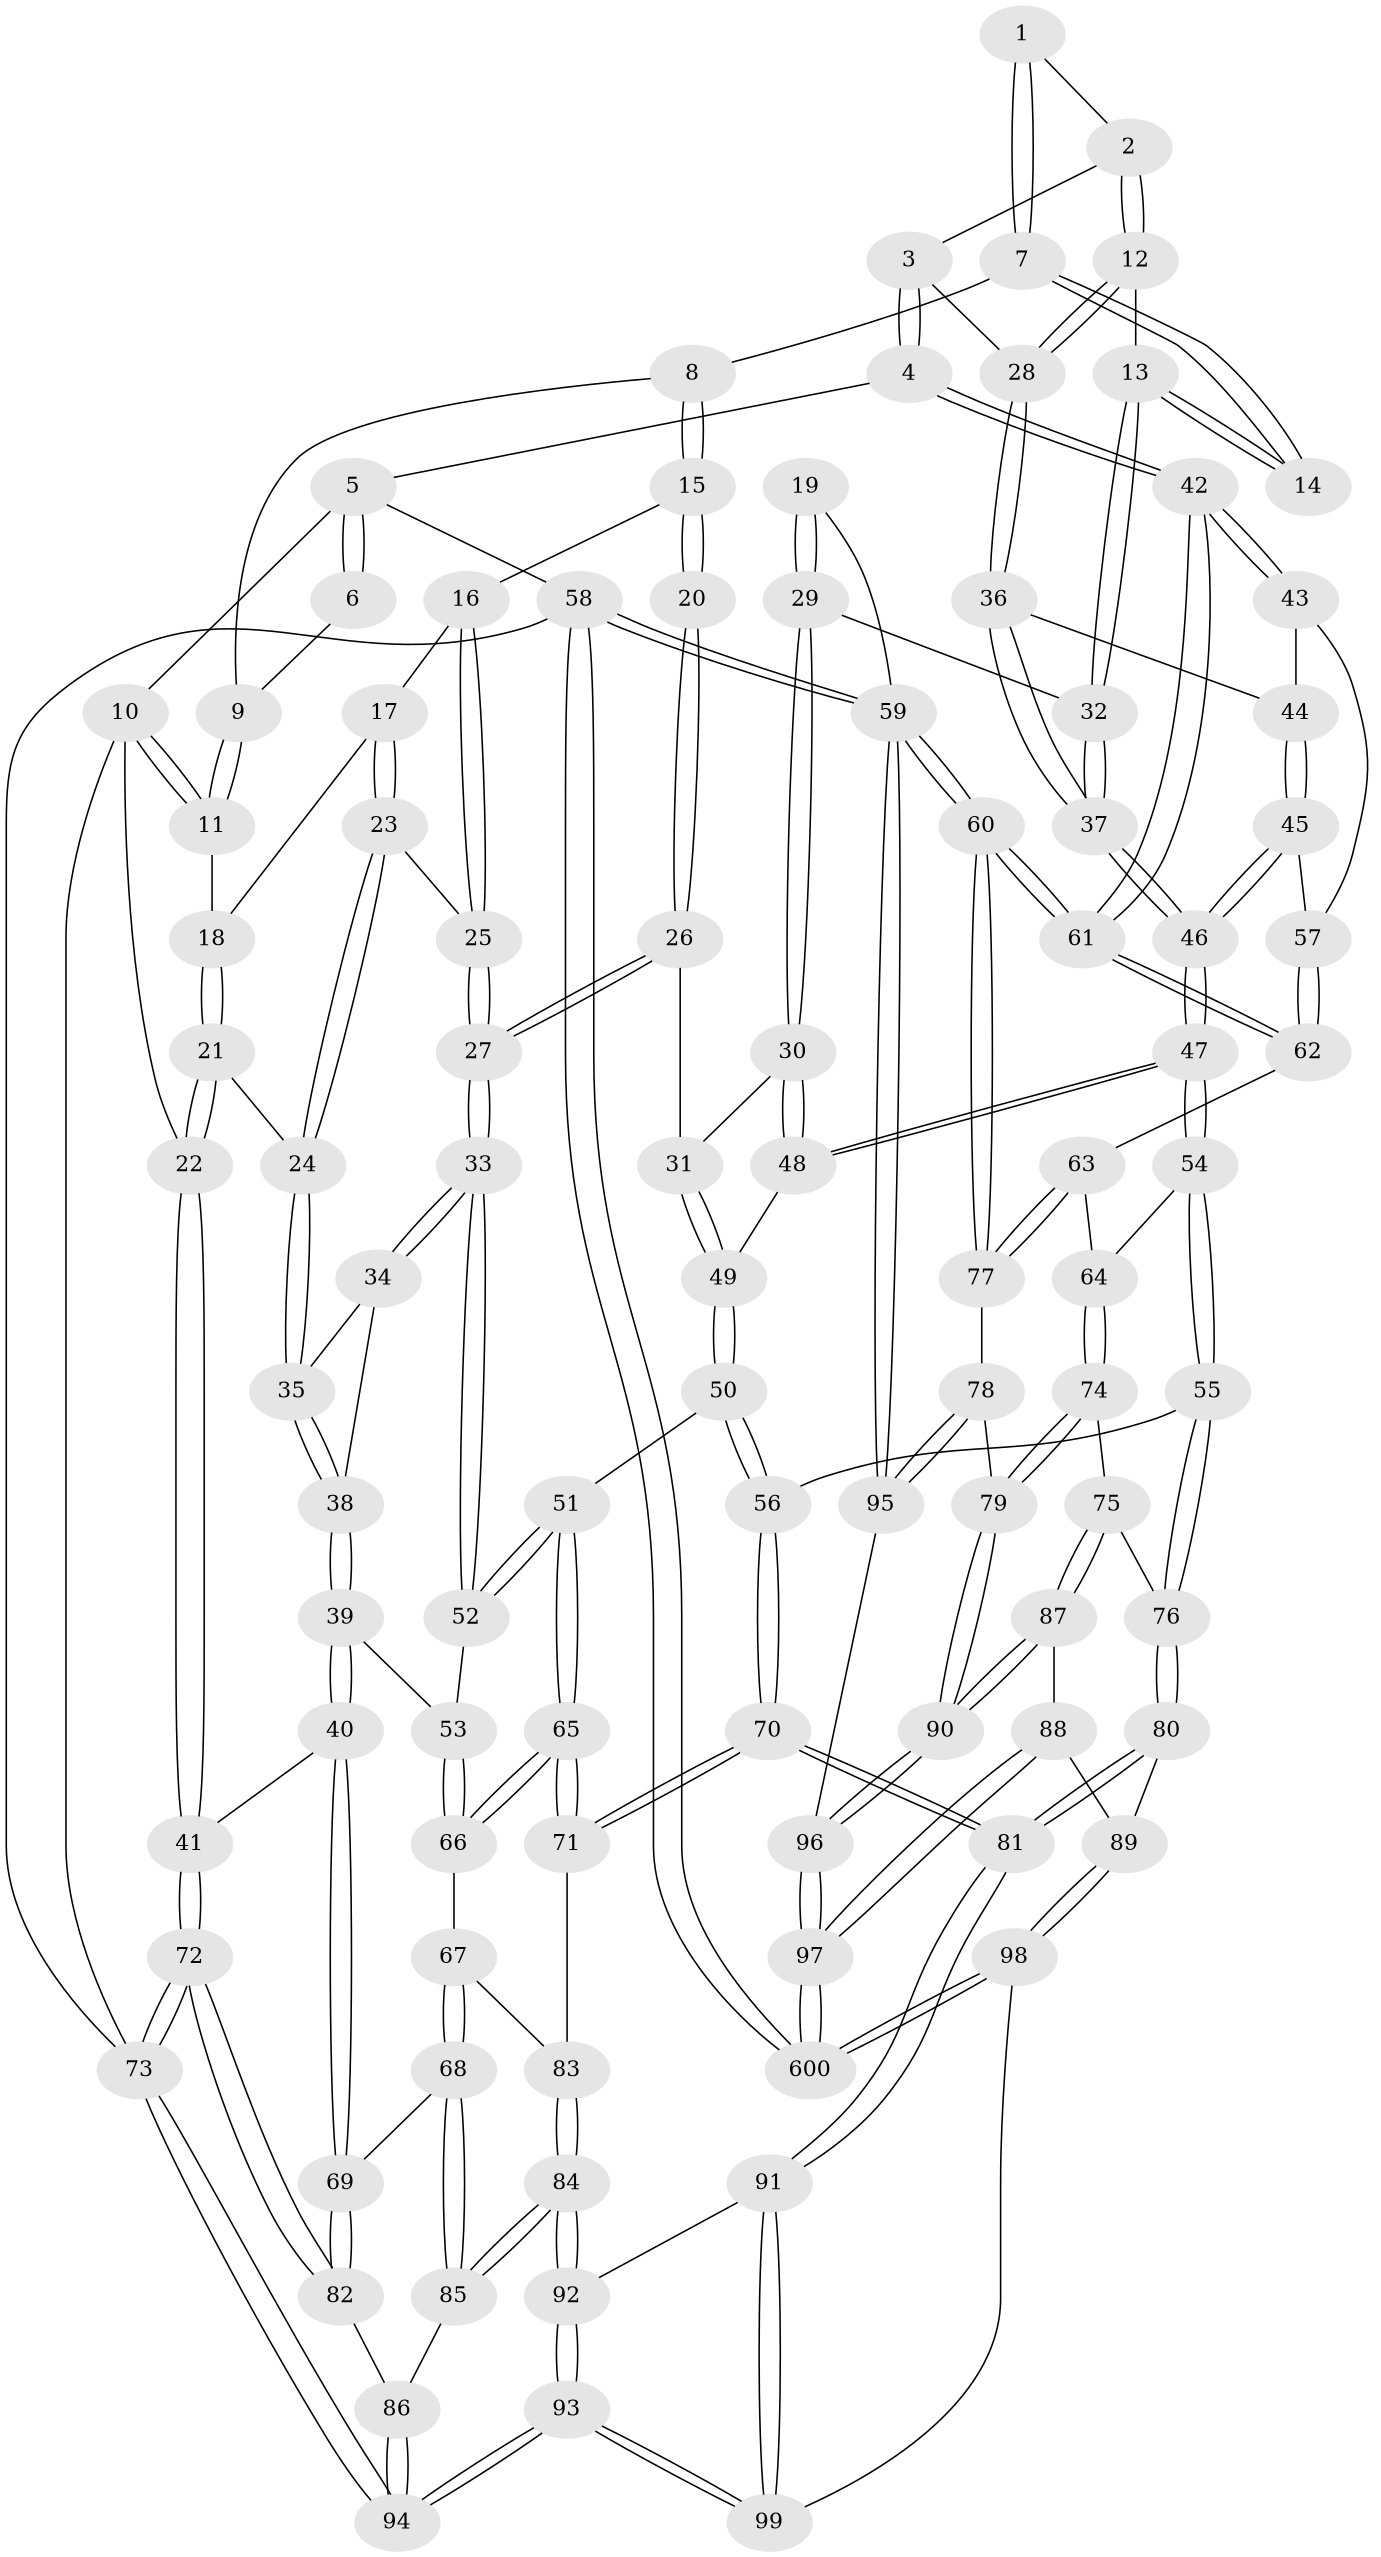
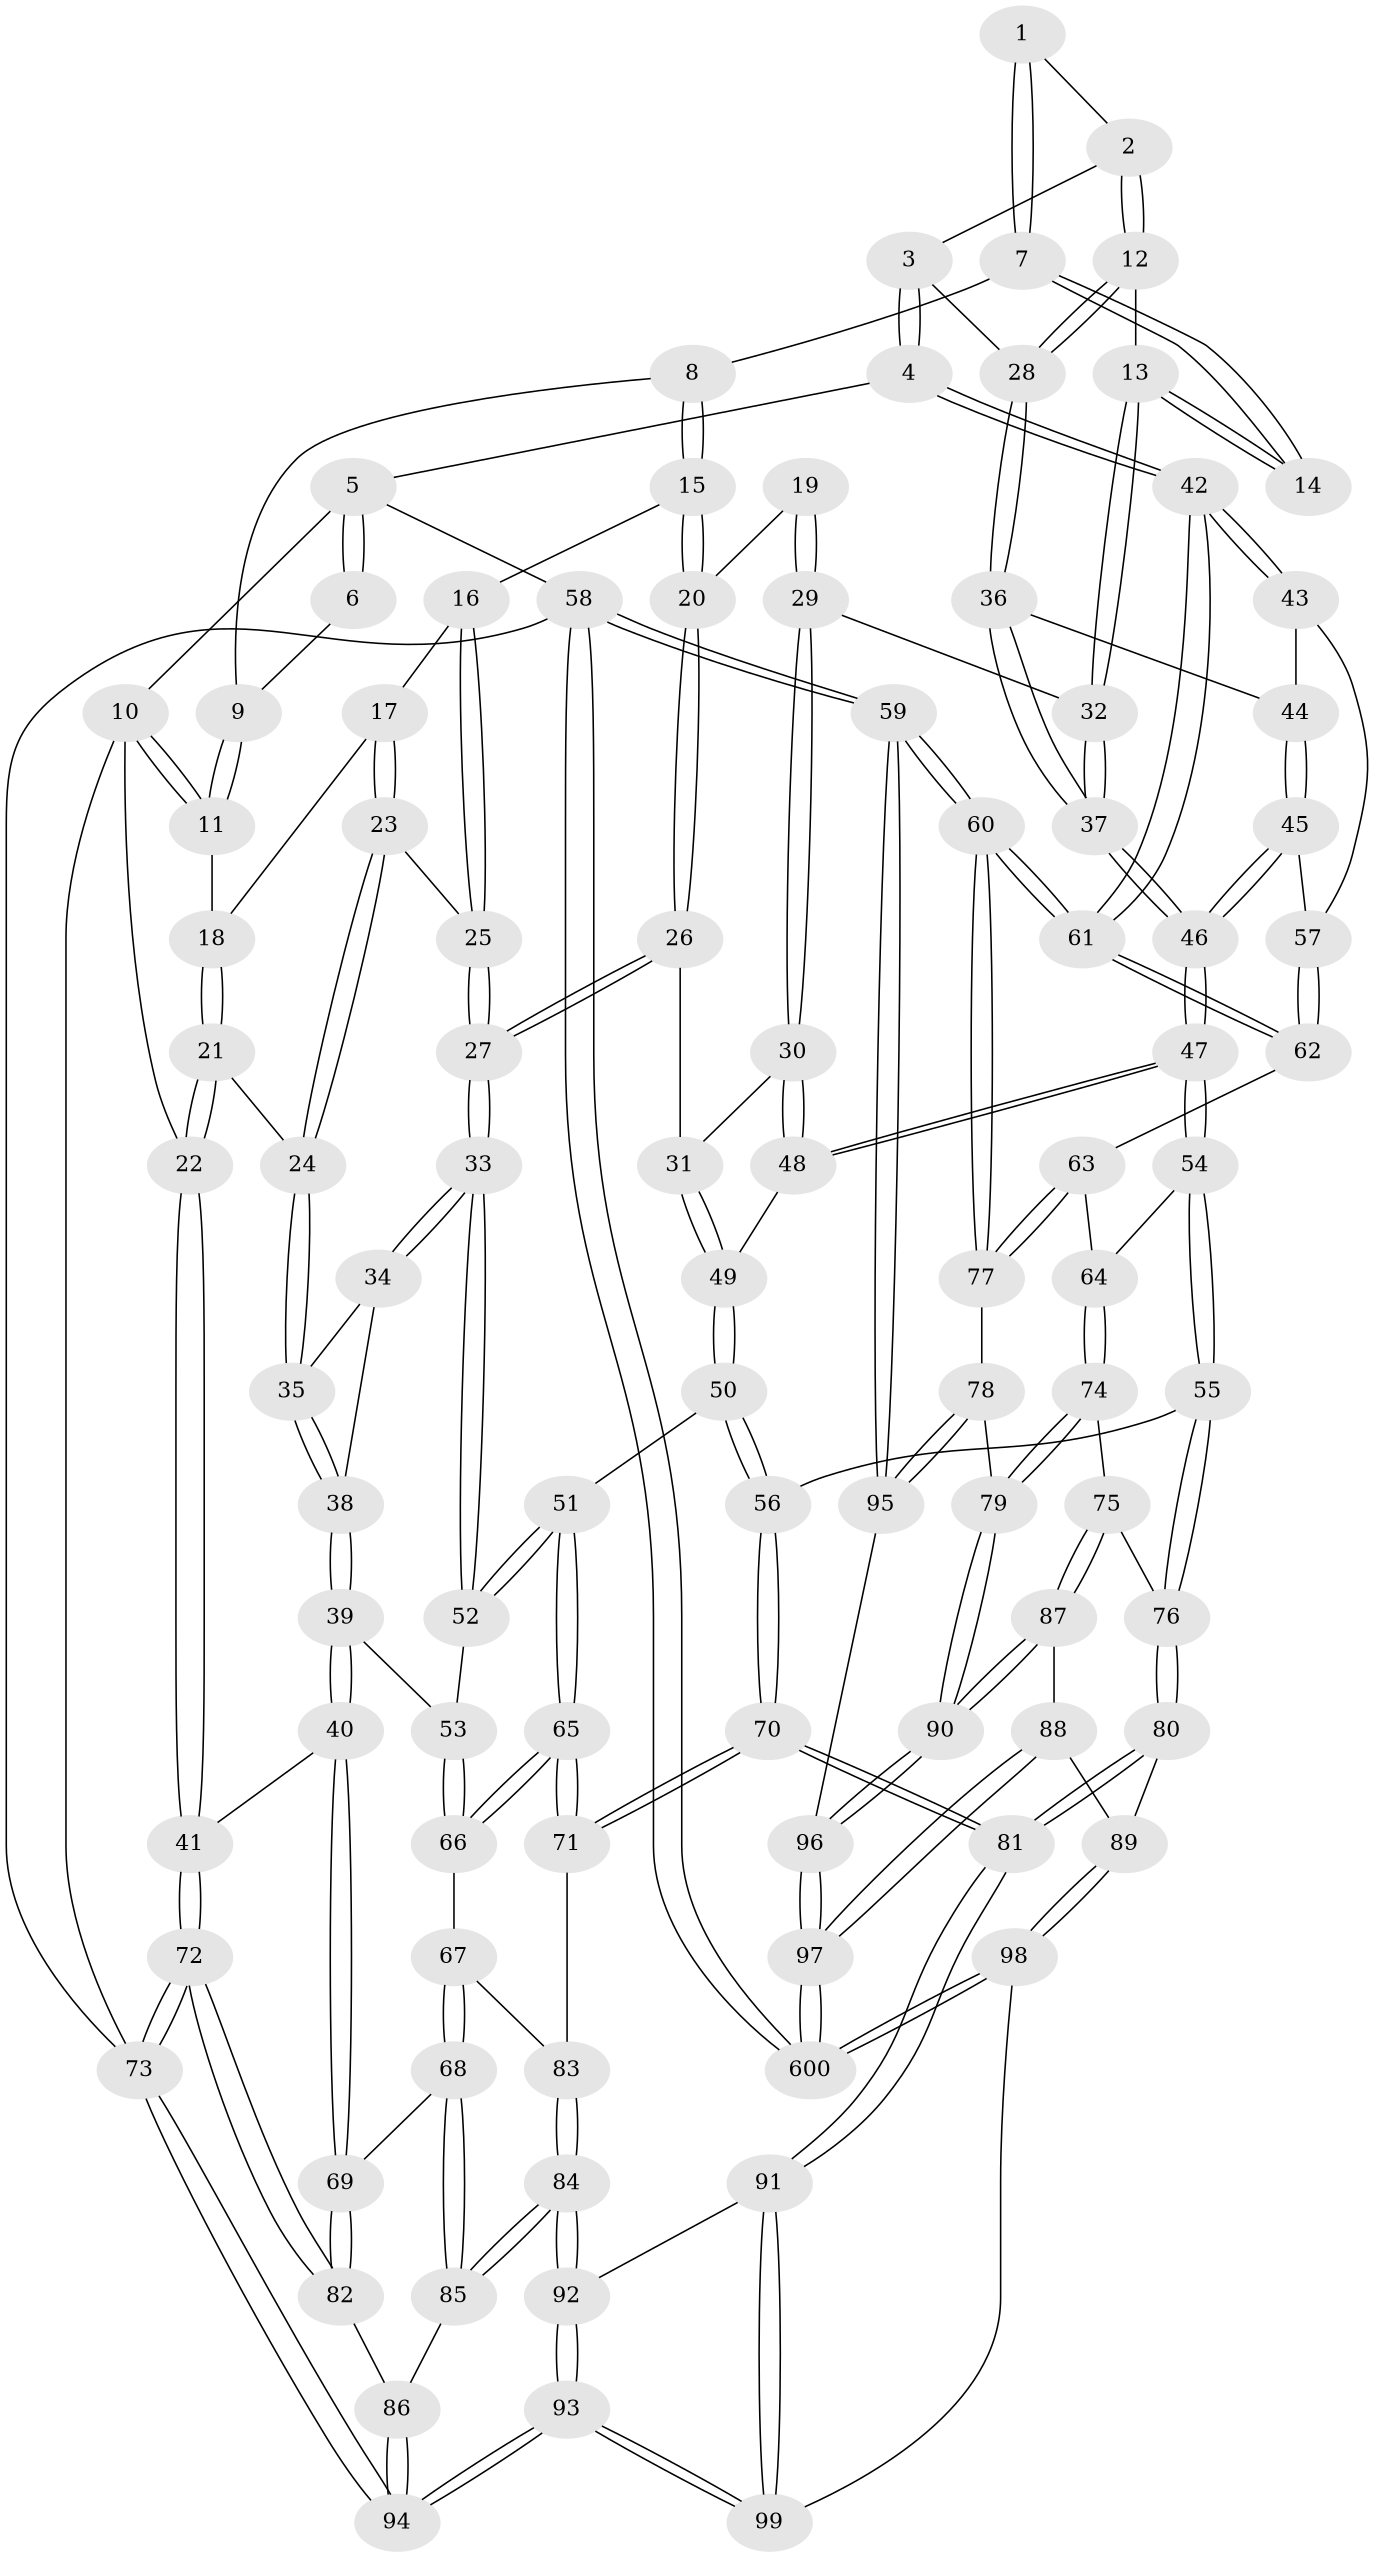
  graph {
    node [color=gray90 style=filled]
    1
    2
    7
    3
    12
    8
    14
    4
    28
    13
    5
    42
    36
    6
    10
    58
    43
    61
    9
    11
    22
    73
    59
    n24 [label=600]
    15
    16
    20
    18
    41
    94
    21
    32
    37
    19
    29
    17
    25
    26
    23
    27
    24
    30
    31
    35
    72
    38
    33
    49
    34
    52
    44
    48
    50
    46
    53
    39
    45
    47
    40
    69
    66
    82
    57
    62
    54
    55
    64
    51
    56
    65
    70
    71
    67
    76
    74
    80
    81
    63
    60
    95
    77
    96
    78
    75
    79
    83
    68
    85
    84
    86
    91
    87
    90
    88
    89
    98
    92
    99
    93
    97
    1 -- 2
    1 -- 7
    1 -- 7
    2 -- 3
    2 -- 12
    2 -- 12
    7 -- 8
    7 -- 14
    7 -- 14
    3 -- 4
    3 -- 4
    3 -- 28
    12 -- 28
    12 -- 28
    12 -- 13
    8 -- 9
    8 -- 15
    8 -- 15
    4 -- 5
    4 -- 42
    4 -- 42
    28 -- 36
    28 -- 36
    13 -- 14
    13 -- 14
    13 -- 32
    13 -- 32
    5 -- 6
    5 -- 6
    5 -- 10
    5 -- 58
    42 -- 43
    42 -- 43
    42 -- 61
    42 -- 61
    36 -- 37
    36 -- 37
    36 -- 44
    6 -- 9
    10 -- 11
    10 -- 11
    10 -- 22
    10 -- 73
    58 -- 73
    58 -- 59
    58 -- 59
    58 -- n24
    58 -- n24
    43 -- 44
    43 -- 57
    61 -- 62
    61 -- 62
    9 -- 11
    9 -- 11
    11 -- 18
    22 -- 41
    22 -- 41
    73 -- 94
    73 -- 94
    59 -- 60
    59 -- 60
    59 -- 95
    59 -- 95
    15 -- 16
    15 -- 20
    15 -- 20
    16 -- 17
    16 -- 25
    16 -- 25
    20 -- 26
    20 -- 26
    18 -- 21
    18 -- 21
    41 -- 72
    41 -- 72
    21 -- 22
    21 -- 22
    21 -- 24
    32 -- 37
    32 -- 37
    37 -- 46
    37 -- 46
-   19 -- 59
+   19 -- 20
    19 -- 29
    19 -- 29
    29 -- 32
    29 -- 30
    29 -- 30
    17 -- 18
    17 -- 23
    17 -- 23
    25 -- 27
    25 -- 27
    26 -- 27
    26 -- 27
    26 -- 31
    23 -- 25
    23 -- 24
    23 -- 24
    27 -- 33
    27 -- 33
    24 -- 35
    24 -- 35
    30 -- 31
    30 -- 48
    30 -- 48
    31 -- 49
    31 -- 49
    35 -- 38
    35 -- 38
    72 -- 73
    72 -- 73
    72 -- 82
    72 -- 82
    38 -- 39
    38 -- 39
    33 -- 34
    33 -- 34
    33 -- 52
    33 -- 52
    49 -- 50
    49 -- 50
    34 -- 35
    34 -- 38
    52 -- 53
    44 -- 45
    44 -- 45
    48 -- 49
    50 -- 51
    50 -- 56
    50 -- 56
    46 -- 47
    46 -- 47
    53 -- 66
    53 -- 66
    39 -- 53
    39 -- 40
    39 -- 40
    45 -- 46
    45 -- 46
    45 -- 57
    47 -- 48
    47 -- 48
    47 -- 54
    47 -- 54
    40 -- 41
    40 -- 69
    40 -- 69
    69 -- 82
    69 -- 82
    66 -- 67
    82 -- 86
    57 -- 62
    57 -- 62
    62 -- 63
    54 -- 55
    54 -- 55
    54 -- 64
    55 -- 56
    55 -- 76
    55 -- 76
    64 -- 74
    64 -- 74
    51 -- 52
    51 -- 52
    51 -- 65
    51 -- 65
    56 -- 70
    56 -- 70
    65 -- 66
    65 -- 66
    65 -- 71
    65 -- 71
    70 -- 71
    70 -- 71
    70 -- 81
    70 -- 81
    71 -- 83
    67 -- 83
    67 -- 68
    67 -- 68
    76 -- 80
    76 -- 80
    74 -- 75
    74 -- 79
    74 -- 79
    80 -- 81
    80 -- 81
    80 -- 89
    81 -- 91
    81 -- 91
    63 -- 64
    63 -- 77
    63 -- 77
    60 -- 61
    60 -- 61
    60 -- 77
    60 -- 77
    95 -- 96
    77 -- 78
    96 -- 97
    96 -- 97
    78 -- 95
    78 -- 95
    78 -- 79
    75 -- 76
    75 -- 87
    75 -- 87
    79 -- 90
    79 -- 90
    83 -- 84
    83 -- 84
    68 -- 69
    68 -- 85
    68 -- 85
    85 -- 86
    84 -- 85
    84 -- 85
    84 -- 92
    84 -- 92
    86 -- 94
    86 -- 94
    91 -- 92
    91 -- 99
    91 -- 99
    87 -- 90
    87 -- 90
    87 -- 88
    90 -- 96
    90 -- 96
    88 -- 89
    88 -- 97
    88 -- 97
    89 -- 98
    89 -- 98
    98 -- n24
    98 -- n24
    98 -- 99
    92 -- 93
    92 -- 93
    93 -- 94
    93 -- 94
    93 -- 99
    93 -- 99
    97 -- n24
    97 -- n24
  }
